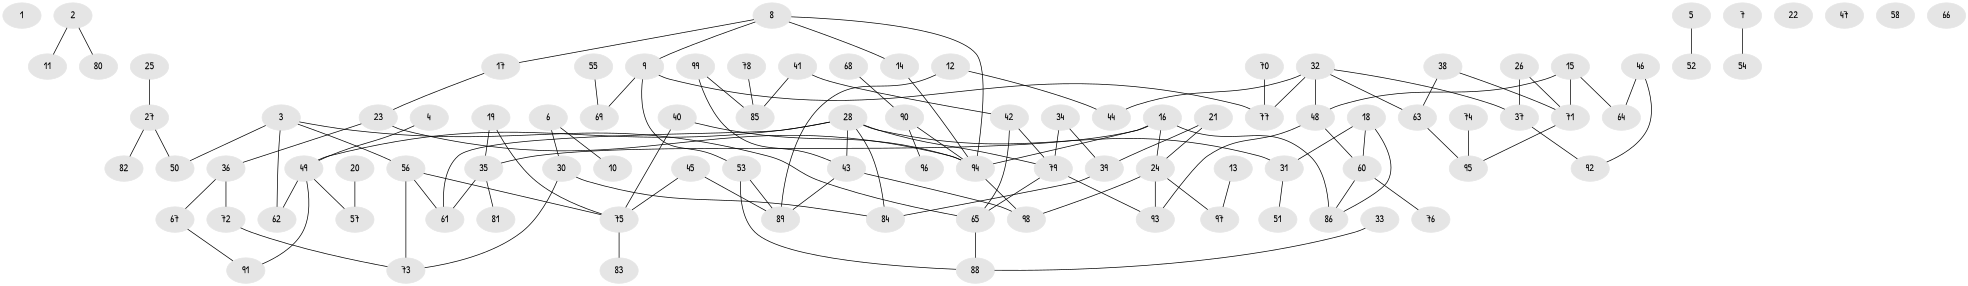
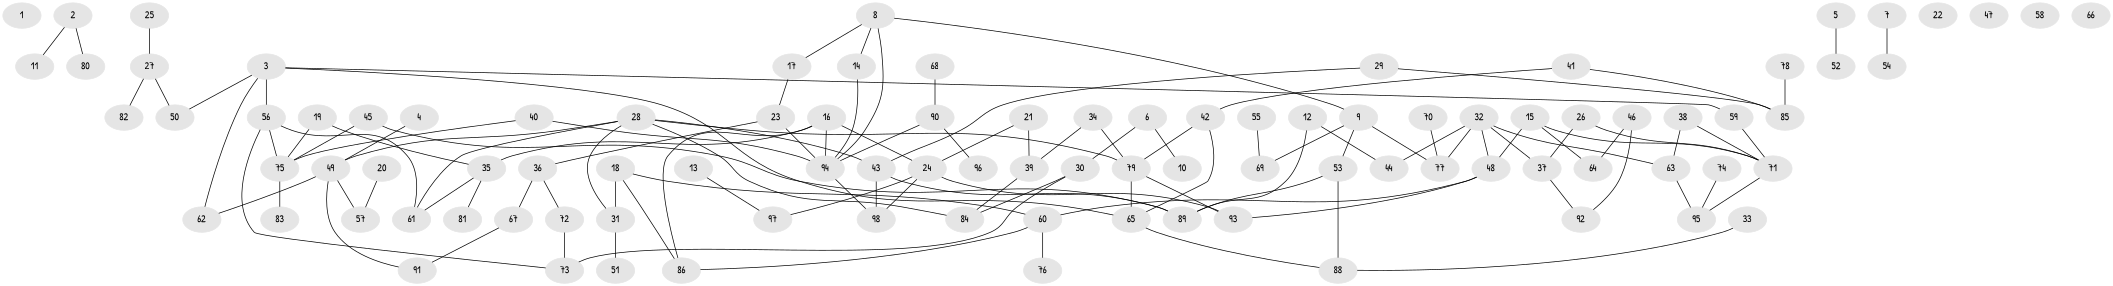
  graph {
    fontname="Patrick Hand"
    node [color=gray90 fontname="Patrick Hand" style=filled]
    edge [fontname="Patrick Hand"]
    1
    2
    11
    80
    3
    50
    56
+   59
    62
    65
    75
    61
    73
    71
    88
    4
    49
    57
    91
    5
    52
    6
    10
    30
    84
    7
    54
    8
    9
    14
    17
    94
    53
    69
    77
    23
    98
    89
    12
    44
    13
    97
    15
    64
    48
    36
    67
    72
    95
    16
    24
    35
    86
    93
    81
    18
    31
    60
    51
    76
    19
    83
    20
    21
    39
    22
    25
    27
    82
    26
    37
    92
    28
    43
    79
-   29 [label=99]
+   29
    85
    32
    63
    33
    34
    38
    40
    41
    42
    45
    46
    47
    55
    58
    66
    68
    90
    96
    70
    74
    78
    2 -- 11
    2 -- 80
    3 -- 50
    3 -- 56
+   3 -- 59
    3 -- 62
    3 -- 65
    56 -- 75
    56 -- 61
    56 -- 73
+   59 -- 71
    65 -- 88
    75 -- 83
    71 -- 95
    4 -- 49
    49 -- 62
    49 -- 57
    49 -- 91
    5 -- 52
    6 -- 10
    6 -- 30
    30 -- 73
    30 -- 84
    7 -- 54
    8 -- 9
    8 -- 14
    8 -- 17
    8 -- 94
    9 -- 53
    9 -- 69
    9 -- 77
    14 -- 94
    17 -- 23
    94 -- 98
    53 -- 88
    53 -- 89
    23 -- 94
    23 -- 36
    12 -- 89
    12 -- 44
    13 -- 97
    15 -- 71
    15 -- 64
    15 -- 48
    48 -- 93
    48 -- 60
    36 -- 67
    36 -- 72
    67 -- 91
    72 -- 73
    16 -- 94
    16 -- 24
    16 -- 35
    16 -- 86
    24 -- 98
    24 -- 97
    24 -- 93
    35 -- 61
    35 -- 81
    18 -- 86
    18 -- 31
    18 -- 60
    31 -- 51
    60 -- 86
    60 -- 76
    19 -- 75
    19 -- 35
    20 -- 57
    21 -- 24
    21 -- 39
    39 -- 84
    25 -- 27
    27 -- 50
    27 -- 82
    26 -- 71
    26 -- 37
    37 -- 92
    28 -- 61
    28 -- 49
    28 -- 84
    28 -- 31
    28 -- 43
    28 -- 79
    43 -- 98
    43 -- 89
    79 -- 65
    79 -- 93
    29 -- 43
    29 -- 85
    32 -- 77
    32 -- 44
    32 -- 48
    32 -- 37
    32 -- 63
    63 -- 95
    33 -- 88
    34 -- 39
    34 -- 79
    38 -- 71
    38 -- 63
    40 -- 75
    40 -- 94
    41 -- 85
    41 -- 42
    42 -- 65
    42 -- 79
    45 -- 75
    45 -- 89
    46 -- 64
    46 -- 92
    55 -- 69
    68 -- 90
    90 -- 94
    90 -- 96
    70 -- 77
    74 -- 95
    78 -- 85
  }
